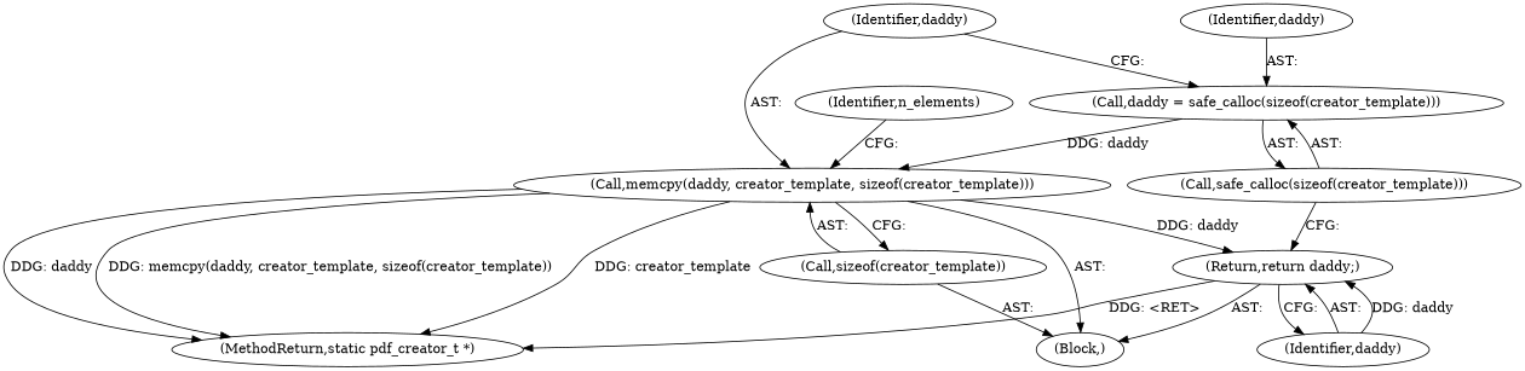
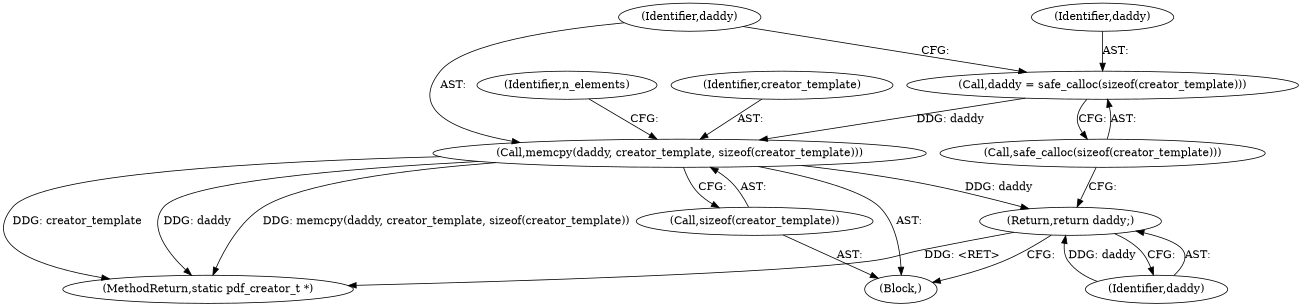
  digraph {
    n1 [label="(Call,daddy = safe_calloc(sizeof(creator_template)))"]
    n2 [label="(Call,memcpy(daddy, creator_template, sizeof(creator_template)))"]
    n3 [label="(Call,safe_calloc(sizeof(creator_template)))"]
    n4 [label="(MethodReturn,static pdf_creator_t *)"]
    n5 [label="(Block,)"]
    n6 [label="(Return,return daddy;)"]
    n7 [label="(Call,sizeof(creator_template))"]
    n8 [label="(Identifier,daddy)"]
+   n9 [label="(Identifier,creator_template)"]
    n10 [label="(Identifier,daddy)"]
    n11 [label="(Identifier,daddy)"]
    n12 [label="(Identifier,n_elements)"]
    n1 -> n2 [label="DDG: daddy"]
-   n1 -> n3 [label="AST: "]
+   n1 -> n3 [label="CFG: "]
    n2 -> n4 [label="DDG: creator_template"]
    n2 -> n4 [label="DDG: memcpy(daddy, creator_template, sizeof(creator_template))"]
    n2 -> n4 [label="DDG: daddy"]
    n2 -> n5 [label="AST: "]
    n2 -> n6 [label="DDG: daddy"]
    n2 -> n7 [label="CFG: "]
    n3 -> n1 [label="AST: "]
    n3 -> n6 [label="CFG: "]
    n6 -> n4 [label="DDG: <RET>"]
-   n6 -> n5 [label="AST: "]
+   n6 -> n5 [label="CFG: "]
    n6 -> n8 [label="CFG: "]
    n7 -> n2 [label="AST: "]
    n7 -> n5 [label="AST: "]
    n8 -> n6 [label="AST: "]
    n8 -> n6 [label="DDG: daddy"]
+   n9 -> n2 [label="AST: "]
    n10 -> n1 [label="CFG: "]
    n10 -> n2 [label="AST: "]
    n11 -> n1 [label="AST: "]
    n12 -> n2 [label="CFG: "]
  }
